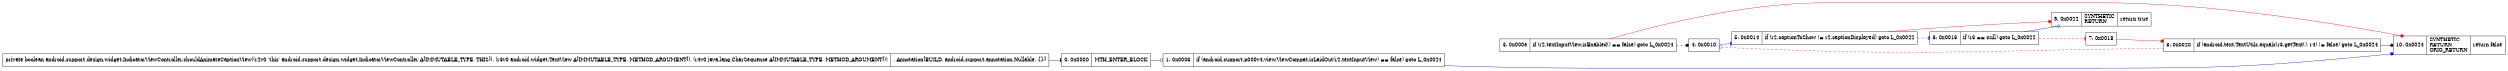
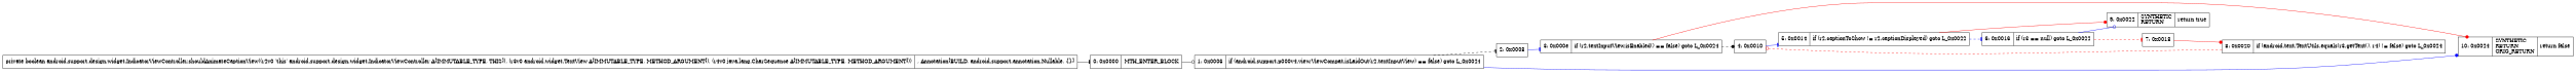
  digraph {
    fontname="DejaVu Serif"
    rankdir=LR
    node [fontname="DejaVu Serif" shape=record]
    edge [arrowhead=tee color=black fontname="DejaVu Serif"]
    n1 [label="{0\:\ 0x0000|MTH_ENTER_BLOCK\l}"]
    n2 [label="{1\:\ 0x0006|if (android.support.p000v4.view.ViewCompat.isLaidOut(r2.textInputView) == false) goto L_0x0024\l}"]
+   n3 [label="{2\:\ 0x0008}"]
    n4 [label="{10\:\ 0x0024|SYNTHETIC\lRETURN\lORIG_RETURN\l|return false\l}"]
    n5 [label="{3\:\ 0x000e|if (r2.textInputView.isEnabled() == false) goto L_0x0024\l}"]
    n6 [label="{4\:\ 0x0010}"]
    n7 [label="{5\:\ 0x0014|if (r2.captionToShow != r2.captionDisplayed) goto L_0x0022\l}"]
    n8 [label="{6\:\ 0x0016|if (r3 == null) goto L_0x0022\l}"]
    n9 [label="{9\:\ 0x0022|SYNTHETIC\lRETURN\l|return true\l}"]
    n10 [label="{7\:\ 0x0018}"]
    n11 [label="{8\:\ 0x0020|if (android.text.TextUtils.equals(r3.getText(), r4) != false) goto L_0x0024\l}"]
    n12 [label="{private boolean android.support.design.widget.IndicatorViewController.shouldAnimateCaptionView((r2v0 'this' android.support.design.widget.IndicatorViewController A[IMMUTABLE_TYPE, THIS]), (r3v0 android.widget.TextView A[IMMUTABLE_TYPE, METHOD_ARGUMENT]), (r4v0 java.lang.CharSequence A[IMMUTABLE_TYPE, METHOD_ARGUMENT]))  | , Annotation[BUILD, android.support.annotation.Nullable, \{\}]\l}"]
    n1 -> n2 [arrowhead=odot]
+   n2 -> n3 [style=dashed]
    n2 -> n4 [arrowhead=dot color=blue]
+   n3 -> n5 [color=blue]
    n5 -> n4 [arrowhead=dot color=red]
    n5 -> n6 [arrowhead=dot style=dashed]
    n6 -> n7 [color=blue]
    n7 -> n8 [color=blue style=dashed]
    n7 -> n9 [arrowhead=dot color=red]
    n8 -> n9 [arrowhead=odot color=blue]
    n8 -> n10 [color=red style=dashed]
    n10 -> n11 [arrowhead=dot color=red]
-   n11 -> n4 [arrowhead=dot]
    n11 -> n6 [arrowhead=odot color=red style=dashed]
    n12 -> n1
  }
